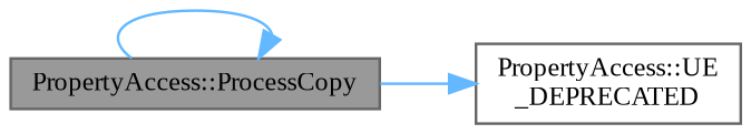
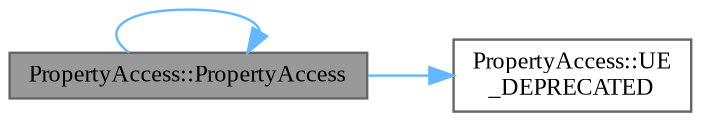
  digraph {
    rankdir=LR
    fontname="Liberation Serif"
    node [fontname="Liberation Serif" fontsize=10 shape=box style=filled]
    edge [color=steelblue1 fontname="Liberation Serif" fontsize=10 labelfontname=Helvetica labelfontsize=10 style=solid]
-   n1 [color=gray40 fillcolor=grey60 fontcolor=black height=0.2 label="PropertyAccess::ProcessCopy" width=0.4]
+   n1 [color=gray40 fillcolor=grey60 fontcolor=black height=0.2 label="PropertyAccess::PropertyAccess" width=0.4]
    n2 [color=grey40 fillcolor=white height=0.2 label="PropertyAccess::UE\l_DEPRECATED" width=0.4]
    n1 -> n1
    n1 -> n2
  }
